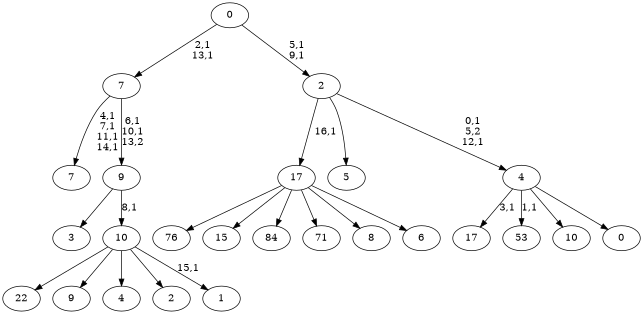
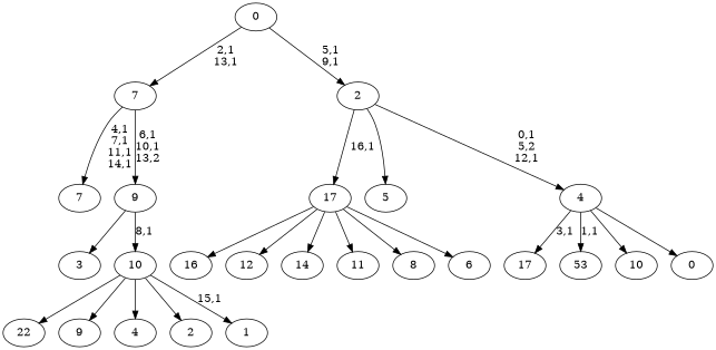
  digraph {
    n1 [label=17]
-   n2 [label=76]
-   n3 [label=15]
-   n4 [label=84]
+   n2 [label=16]
+   n3 [label=12]
+   n4 [label=14]
    n5 [label=53]
    n6 [label=22]
-   n7 [label=71]
+   n7 [label=11]
    n8 [label=10]
    n9 [label=9]
    n10 [label=8]
    n11 [label=7]
    n12 [label=6]
    17
    n14 [label=5]
    n15 [label=4]
    n16 [label=3]
    n17 [label=2]
    n18 [label=1]
    10
    9
    7
    n22 [label=0]
    4
    2
    0
    17 -> n2
    17 -> n3
    17 -> n4
    17 -> n7
    17 -> n10
    17 -> n12
    10 -> n6
    10 -> n9
    10 -> n15
    10 -> n17
    10 -> n18 [label="15,1"]
    9 -> n16
    9 -> 10 [label="8,1"]
    7 -> n11 [label="4,1\n7,1\n11,1\n14,1"]
    7 -> 9 [label="6,1\n10,1\n13,2"]
    4 -> n1 [label="3,1"]
    4 -> n5 [label="1,1"]
    4 -> n8
    4 -> n22
    2 -> 17 [label="16,1"]
    2 -> n14
    2 -> 4 [label="0,1\n5,2\n12,1"]
    0 -> 7 [label="2,1\n13,1"]
    0 -> 2 [label="5,1\n9,1"]
  }
